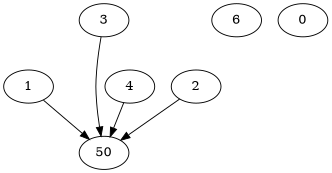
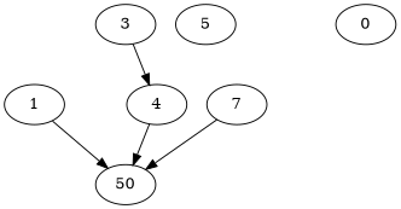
  digraph {
    node [alpha=0.11]
    1 [alpha=0.15 expect_size=46682112]
    n2 [alpha=0.10 expect_size=11454464 label=50]
    3 [alpha=0.06 expect_size=13917184]
    4 [alpha=0.18 expect_size=49687552]
-   6 [expect_size=17364992]
-   7 [expect_size=17278976 label=2]
+   5 [alpha=0.04 expect_size=46559232]
+   7 [expect_size=17278976]
    n8 [alpha=0.07 expect_size=51817472 label=0]
    1 -> n2
-   3 -> n2
+   3 -> 4
    4 -> n2
    7 -> n2
  }
